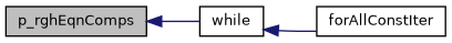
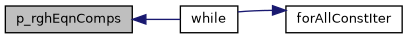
  digraph {
    rankdir=LR
    node [color=black fontname=Helvetica fontsize=10 shape=record]
    edge [color=midnightblue dir=back fontname=Helvetica fontsize=10 labelfontname=Helvetica labelfontsize=10 style=solid]
    n1 [fillcolor=grey75 fontcolor=black height=0.2 label=p_rghEqnComps style=filled width=0.4]
    n2 [height=0.2 label=while width=0.4]
    n3 [height=0.2 label=forAllConstIter width=0.4]
    n1 -> n2
-   n2 -> n3
+   n3 -> n2
  }
